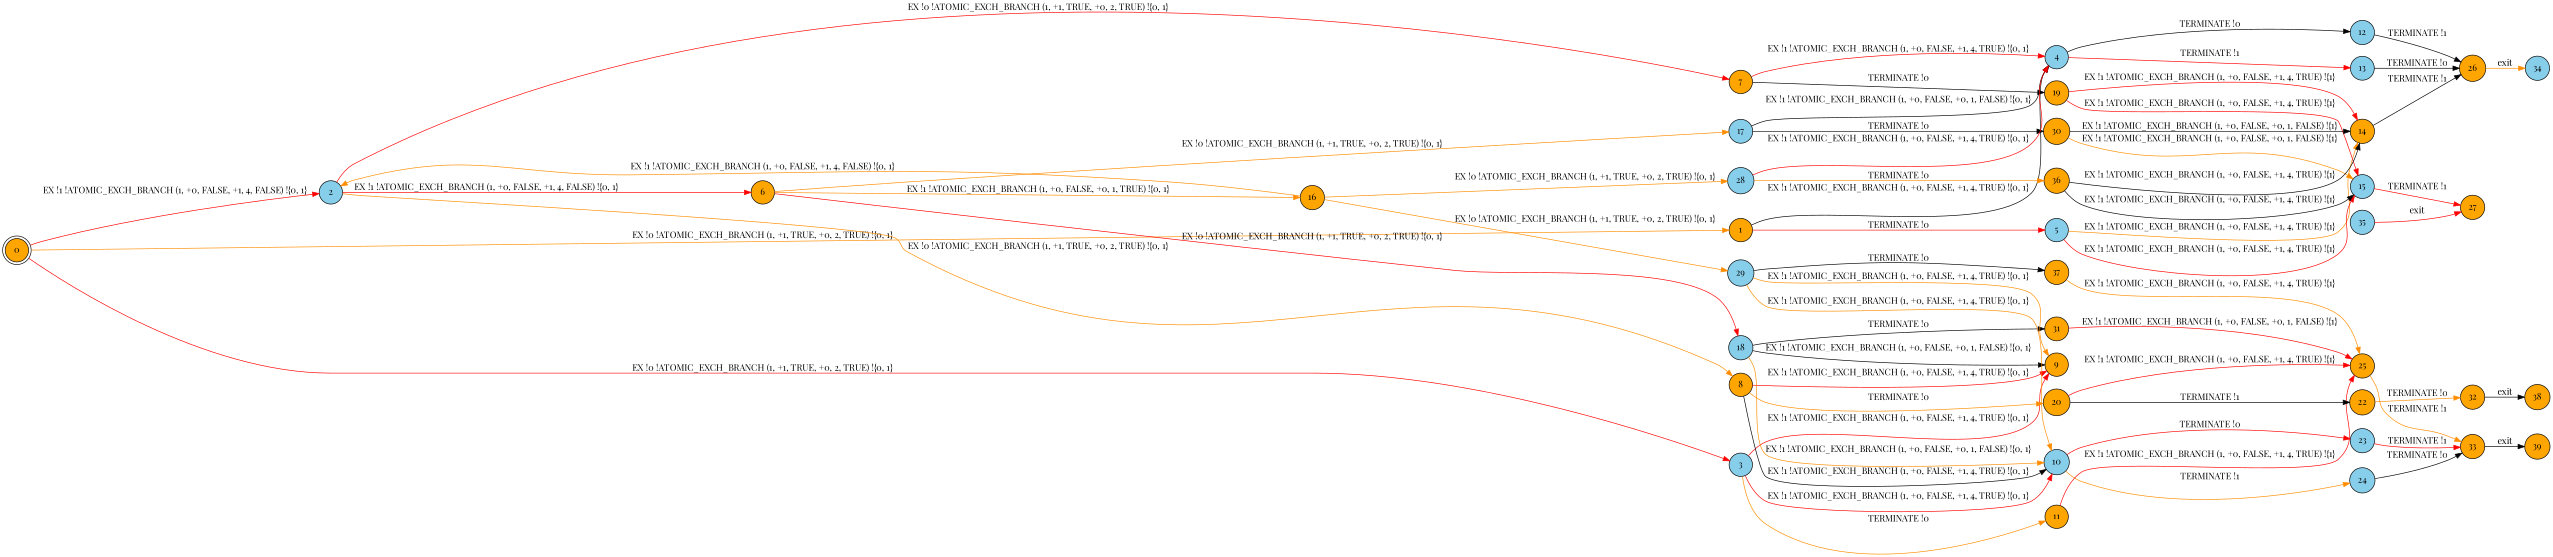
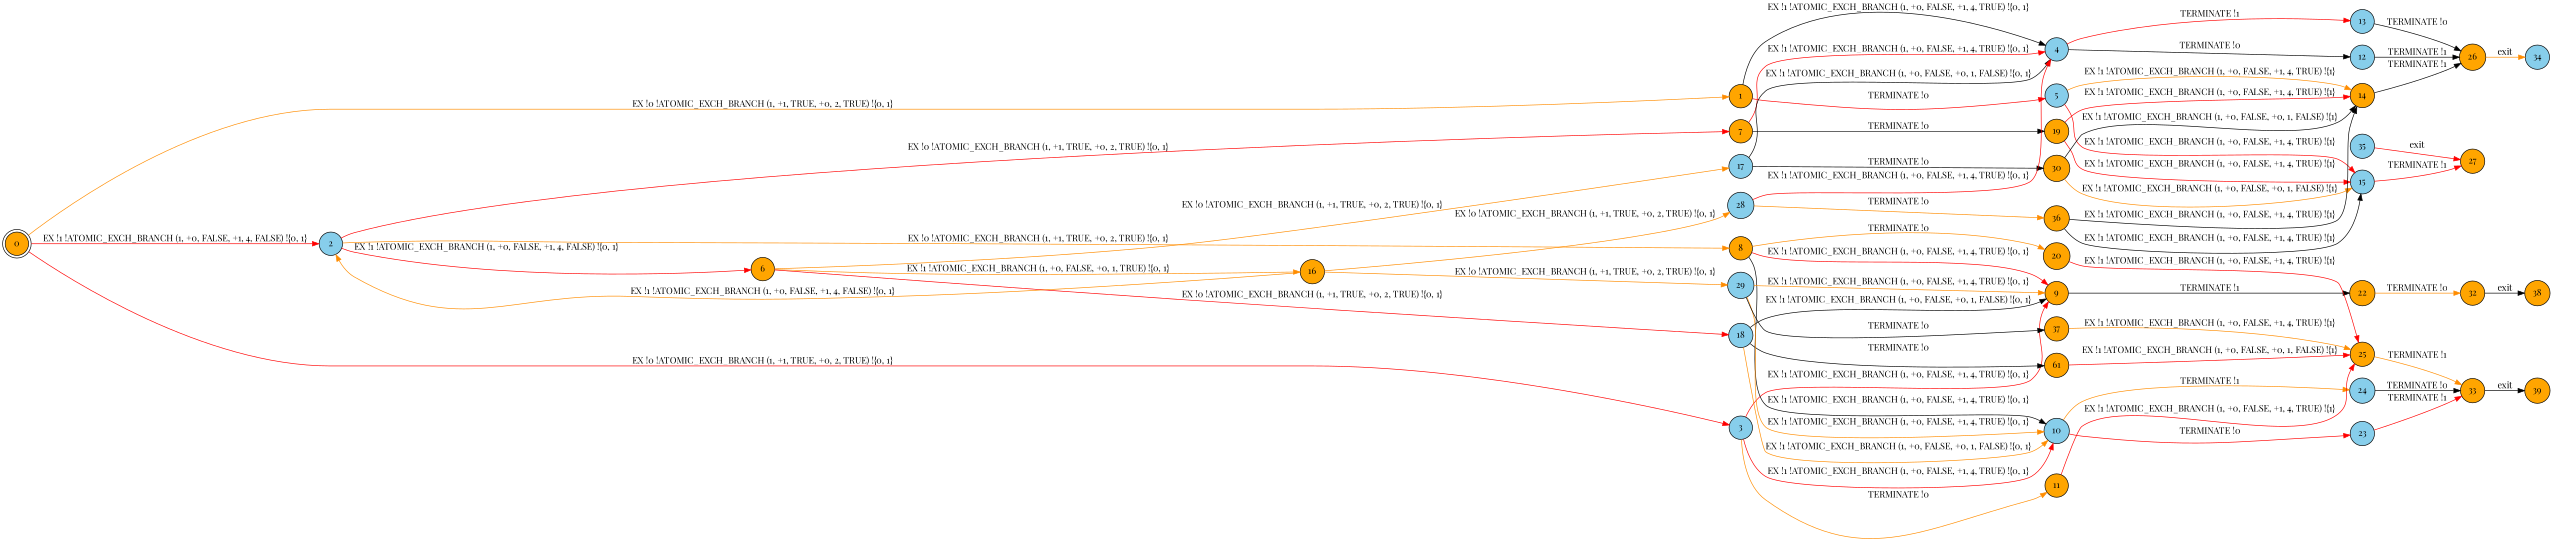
  digraph {
    fontname="Playfair Display"
    rankdir=LR
    node [fillcolor=orange fontname="Playfair Display" shape=circle style=filled]
    edge [color=red fontname="Playfair Display"]
    0 [peripheries=2]
    1
    2 [fillcolor=skyblue]
    3 [fillcolor=skyblue]
    4 [fillcolor=skyblue]
    5 [fillcolor=skyblue]
    6
    7
    8
    9
    10 [fillcolor=skyblue]
    11
    12 [fillcolor=skyblue]
    13 [fillcolor=skyblue]
    14
    15 [fillcolor=skyblue]
    16
    17 [fillcolor=skyblue]
    18 [fillcolor=skyblue]
    19
    20
    22
    23 [fillcolor=skyblue]
    24 [fillcolor=skyblue]
    25
    26
    27
    28 [fillcolor=skyblue]
    29 [fillcolor=skyblue]
    30
-   31
+   31 [label=61]
    32
    33
    34 [fillcolor=skyblue]
    36
    37
    38
    39
    35 [fillcolor=skyblue]
    0 -> 1 [color=darkorange label="EX !0 !ATOMIC_EXCH_BRANCH (1, +1, TRUE, +0, 2, TRUE) !{0, 1}"]
    0 -> 2 [label="EX !1 !ATOMIC_EXCH_BRANCH (1, +0, FALSE, +1, 4, FALSE) !{0, 1}"]
    0 -> 3 [label="EX !0 !ATOMIC_EXCH_BRANCH (1, +1, TRUE, +0, 2, TRUE) !{0, 1}"]
    1 -> 4 [color=black label="EX !1 !ATOMIC_EXCH_BRANCH (1, +0, FALSE, +1, 4, TRUE) !{0, 1}"]
    1 -> 5 [label="TERMINATE !0"]
    2 -> 6 [label="EX !1 !ATOMIC_EXCH_BRANCH (1, +0, FALSE, +1, 4, FALSE) !{0, 1}"]
    2 -> 7 [label="EX !0 !ATOMIC_EXCH_BRANCH (1, +1, TRUE, +0, 2, TRUE) !{0, 1}"]
    2 -> 8 [color=darkorange label="EX !0 !ATOMIC_EXCH_BRANCH (1, +1, TRUE, +0, 2, TRUE) !{0, 1}"]
    3 -> 9 [label="EX !1 !ATOMIC_EXCH_BRANCH (1, +0, FALSE, +1, 4, TRUE) !{0, 1}"]
    3 -> 10 [label="EX !1 !ATOMIC_EXCH_BRANCH (1, +0, FALSE, +1, 4, TRUE) !{0, 1}"]
    3 -> 11 [color=darkorange label="TERMINATE !0"]
    4 -> 12 [color=black label="TERMINATE !0"]
    4 -> 13 [label="TERMINATE !1"]
    5 -> 14 [color=darkorange label="EX !1 !ATOMIC_EXCH_BRANCH (1, +0, FALSE, +1, 4, TRUE) !{1}"]
    5 -> 15 [label="EX !1 !ATOMIC_EXCH_BRANCH (1, +0, FALSE, +1, 4, TRUE) !{1}"]
    6 -> 16 [color=darkorange label="EX !1 !ATOMIC_EXCH_BRANCH (1, +0, FALSE, +0, 1, TRUE) !{0, 1}"]
    6 -> 17 [color=darkorange label="EX !0 !ATOMIC_EXCH_BRANCH (1, +1, TRUE, +0, 2, TRUE) !{0, 1}"]
    6 -> 18 [label="EX !0 !ATOMIC_EXCH_BRANCH (1, +1, TRUE, +0, 2, TRUE) !{0, 1}"]
    7 -> 4 [label="EX !1 !ATOMIC_EXCH_BRANCH (1, +0, FALSE, +1, 4, TRUE) !{0, 1}"]
    7 -> 19 [color=black label="TERMINATE !0"]
    8 -> 9 [label="EX !1 !ATOMIC_EXCH_BRANCH (1, +0, FALSE, +1, 4, TRUE) !{0, 1}"]
    8 -> 10 [color=black label="EX !1 !ATOMIC_EXCH_BRANCH (1, +0, FALSE, +1, 4, TRUE) !{0, 1}"]
    8 -> 20 [color=darkorange label="TERMINATE !0"]
-   20 -> 22 [color=black label="TERMINATE !1"]
+   9 -> 22 [color=black label="TERMINATE !1"]
    10 -> 23 [label="TERMINATE !0"]
    10 -> 24 [color=darkorange label="TERMINATE !1"]
    11 -> 25 [label="EX !1 !ATOMIC_EXCH_BRANCH (1, +0, FALSE, +1, 4, TRUE) !{1}"]
    12 -> 26 [color=black label="TERMINATE !1"]
    13 -> 26 [color=black label="TERMINATE !0"]
    14 -> 26 [color=black label="TERMINATE !1"]
    15 -> 27 [label="TERMINATE !1"]
    16 -> 2 [color=darkorange label="EX !1 !ATOMIC_EXCH_BRANCH (1, +0, FALSE, +1, 4, FALSE) !{0, 1}"]
    16 -> 28 [color=darkorange label="EX !0 !ATOMIC_EXCH_BRANCH (1, +1, TRUE, +0, 2, TRUE) !{0, 1}"]
    16 -> 29 [color=darkorange label="EX !0 !ATOMIC_EXCH_BRANCH (1, +1, TRUE, +0, 2, TRUE) !{0, 1}"]
    17 -> 4 [color=black label="EX !1 !ATOMIC_EXCH_BRANCH (1, +0, FALSE, +0, 1, FALSE) !{0, 1}"]
    17 -> 30 [color=black label="TERMINATE !0"]
    18 -> 9 [color=black label="EX !1 !ATOMIC_EXCH_BRANCH (1, +0, FALSE, +0, 1, FALSE) !{0, 1}"]
    18 -> 10 [color=darkorange label="EX !1 !ATOMIC_EXCH_BRANCH (1, +0, FALSE, +0, 1, FALSE) !{0, 1}"]
    18 -> 31 [color=black label="TERMINATE !0"]
    19 -> 14 [label="EX !1 !ATOMIC_EXCH_BRANCH (1, +0, FALSE, +1, 4, TRUE) !{1}"]
    19 -> 15 [label="EX !1 !ATOMIC_EXCH_BRANCH (1, +0, FALSE, +1, 4, TRUE) !{1}"]
    20 -> 25 [label="EX !1 !ATOMIC_EXCH_BRANCH (1, +0, FALSE, +1, 4, TRUE) !{1}"]
    22 -> 32 [color=darkorange label="TERMINATE !0"]
    23 -> 33 [label="TERMINATE !1"]
    24 -> 33 [color=black label="TERMINATE !0"]
    25 -> 33 [color=darkorange label="TERMINATE !1"]
    26 -> 34 [color=darkorange label=exit]
    28 -> 4 [label="EX !1 !ATOMIC_EXCH_BRANCH (1, +0, FALSE, +1, 4, TRUE) !{0, 1}"]
    28 -> 36 [color=darkorange label="TERMINATE !0"]
    29 -> 9 [color=darkorange label="EX !1 !ATOMIC_EXCH_BRANCH (1, +0, FALSE, +1, 4, TRUE) !{0, 1}"]
    29 -> 10 [color=darkorange label="EX !1 !ATOMIC_EXCH_BRANCH (1, +0, FALSE, +1, 4, TRUE) !{0, 1}"]
    29 -> 37 [color=black label="TERMINATE !0"]
    30 -> 14 [color=black label="EX !1 !ATOMIC_EXCH_BRANCH (1, +0, FALSE, +0, 1, FALSE) !{1}"]
    30 -> 15 [color=darkorange label="EX !1 !ATOMIC_EXCH_BRANCH (1, +0, FALSE, +0, 1, FALSE) !{1}"]
    31 -> 25 [label="EX !1 !ATOMIC_EXCH_BRANCH (1, +0, FALSE, +0, 1, FALSE) !{1}"]
    32 -> 38 [color=black label=exit]
    33 -> 39 [color=black label=exit]
    36 -> 14 [color=black label="EX !1 !ATOMIC_EXCH_BRANCH (1, +0, FALSE, +1, 4, TRUE) !{1}"]
    36 -> 15 [color=black label="EX !1 !ATOMIC_EXCH_BRANCH (1, +0, FALSE, +1, 4, TRUE) !{1}"]
    37 -> 25 [color=darkorange label="EX !1 !ATOMIC_EXCH_BRANCH (1, +0, FALSE, +1, 4, TRUE) !{1}"]
    35 -> 27 [label=exit]
  }
